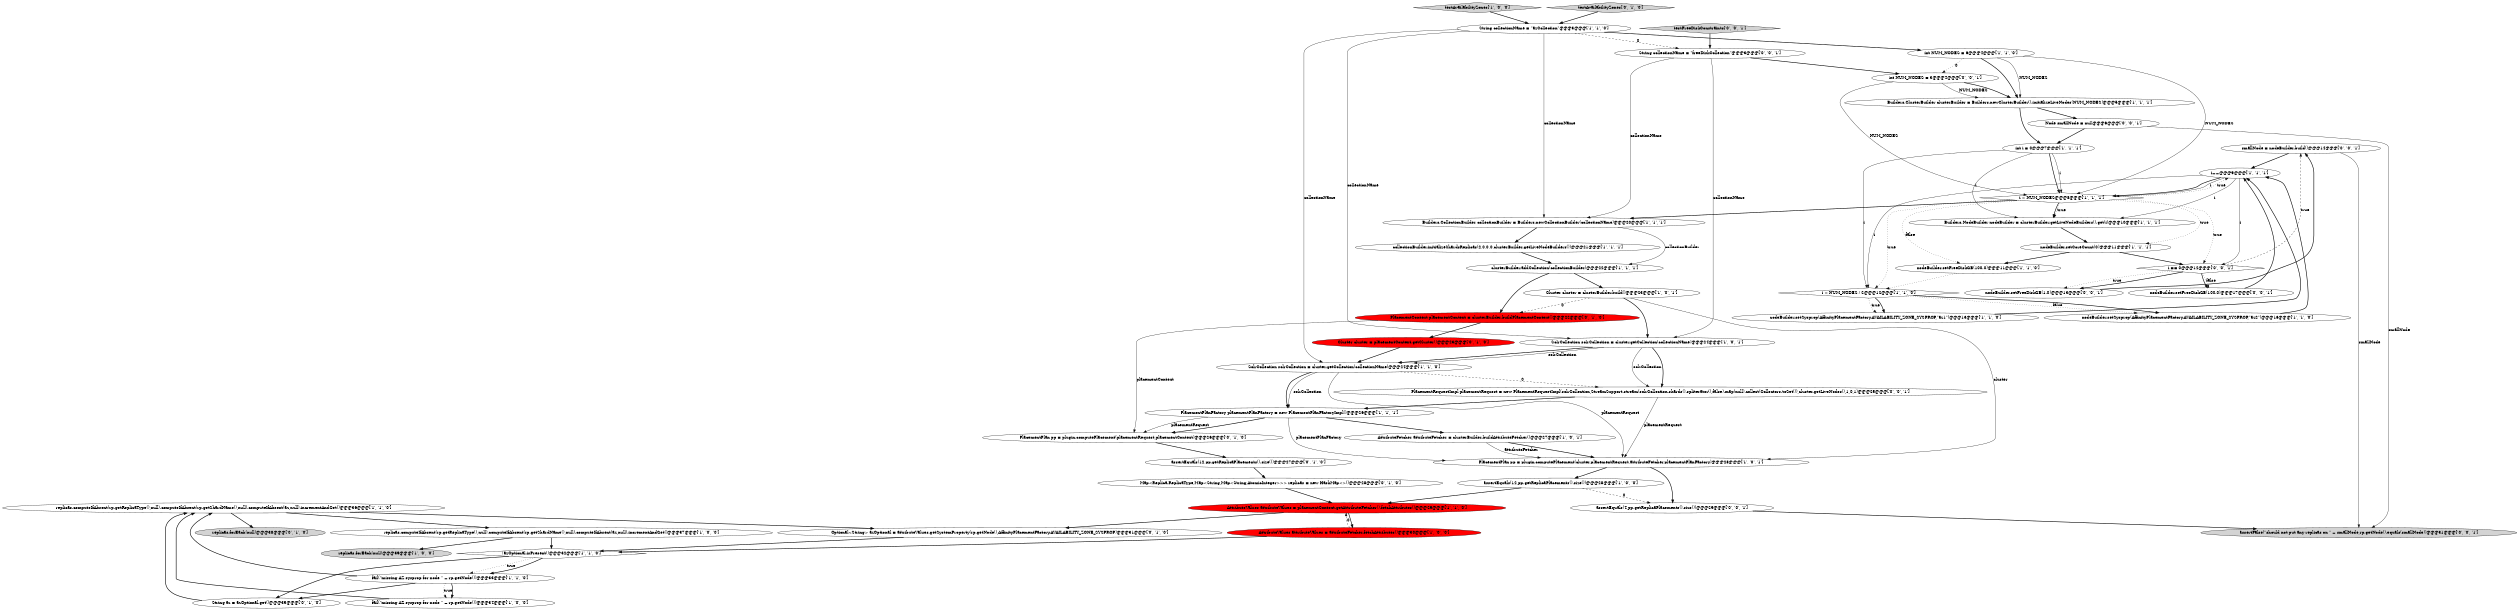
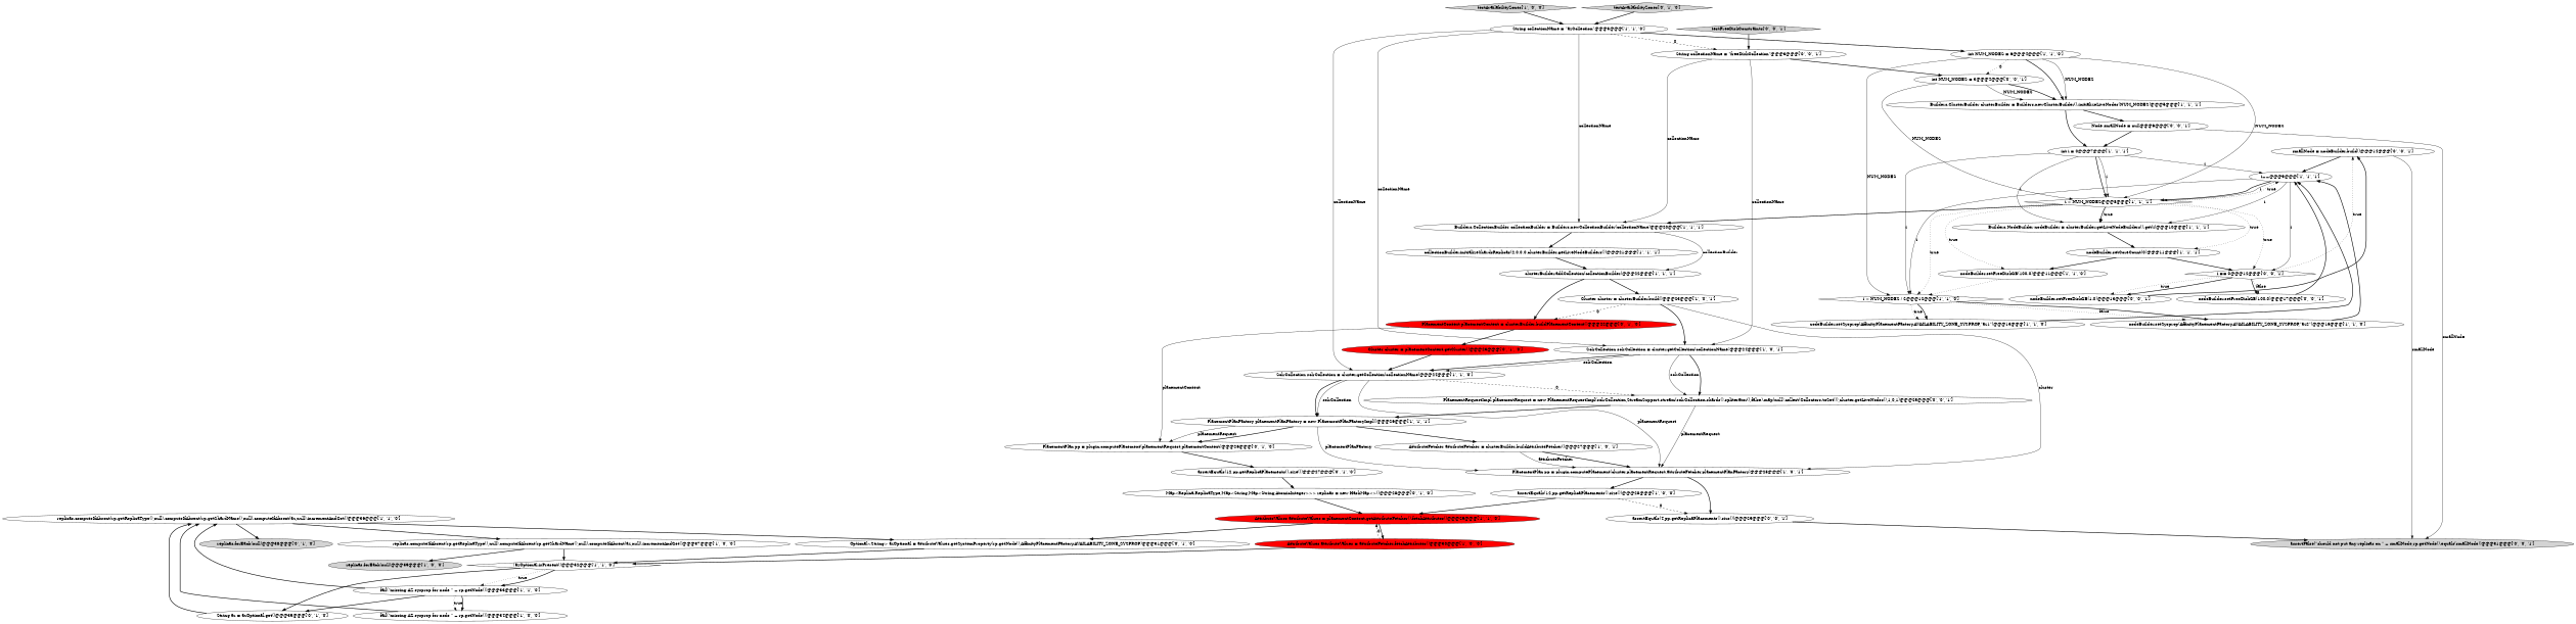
  digraph {
    node [fillcolor=white shape=ellipse style=filled]
    edge [style=bold]
    n1 [label="replicas.computeIfAbsent(rp.getReplicaType(),null).computeIfAbsent(rp.getShardName(),null).computeIfAbsent(az,null).incrementAndGet()@@@36@@@['1', '1', '0']"]
    n2 [label="replicas.computeIfAbsent(rp.getReplicaType(),null).computeIfAbsent(rp.getShardName(),null).computeIfAbsent(az,null).incrementAndGet()@@@37@@@['1', '0', '0']"]
    n3 [fillcolor=lightgray label="replicas.forEach(null)@@@38@@@['0', '1', '0']"]
    n4 [label="Optional<String> azOptional = attributeValues.getSystemProperty(rp.getNode(),AffinityPlacementFactory.AVAILABILITY_ZONE_SYSPROP)@@@31@@@['0', '1', '0']"]
    n5 [label="!azOptional.isPresent()@@@32@@@['1', '1', '0']" shape=diamond]
    n6 [fillcolor=lightgray label="replicas.forEach(null)@@@39@@@['1', '0', '0']"]
    n7 [label="PlacementPlanFactory placementPlanFactory = new PlacementPlanFactoryImpl()@@@26@@@['1', '1', '1']"]
    n8 [label="AttributeFetcher attributeFetcher = clusterBuilder.buildAttributeFetcher()@@@27@@@['1', '0', '1']"]
    n9 [label="PlacementPlan pp = plugin.computePlacement(placementRequest,placementContext)@@@26@@@['0', '1', '0']"]
    n10 [label="PlacementPlan pp = plugin.computePlacement(cluster,placementRequest,attributeFetcher,placementPlanFactory)@@@28@@@['1', '0', '1']"]
    n11 [label="assertEquals(12,pp.getReplicaPlacements().size())@@@27@@@['0', '1', '0']"]
    n12 [label="assertEquals(12,pp.getReplicaPlacements().size())@@@28@@@['1', '0', '0']"]
    n13 [label="assertEquals(4,pp.getReplicaPlacements().size())@@@29@@@['0', '0', '1']"]
    n14 [label="String az = azOptional.get()@@@35@@@['0', '1', '0']"]
    n15 [label="fail(\"missing AZ sysprop for node \" + rp.getNode())@@@33@@@['1', '1', '0']"]
    n16 [label="Cluster cluster = clusterBuilder.build()@@@23@@@['1', '0', '1']"]
    n17 [fillcolor=red label="PlacementContext placementContext = clusterBuilder.buildPlacementContext()@@@22@@@['0', '1', '0']"]
    n18 [label="SolrCollection solrCollection = cluster.getCollection(collectionName)@@@24@@@['1', '0', '1']"]
    n19 [fillcolor=red label="Cluster cluster = placementContext.getCluster()@@@23@@@['0', '1', '0']"]
    n20 [label="SolrCollection solrCollection = cluster.getCollection(collectionName)@@@24@@@['1', '1', '0']"]
    n21 [label="PlacementRequestImpl placementRequest = new PlacementRequestImpl(solrCollection,StreamSupport.stream(solrCollection.shards().spliterator(),false).map(null).collect(Collectors.toSet()),cluster.getLiveNodes(),1,0,1)@@@25@@@['0', '0', '1']"]
    n22 [label="nodeBuilder.setSysprop(AffinityPlacementFactory.AVAILABILITY_ZONE_SYSPROP,\"az2\")@@@16@@@['1', '1', '0']"]
    n23 [label="i++@@@9@@@['1', '1', '1']"]
    n24 [label="i == 0@@@12@@@['0', '0', '1']" shape=diamond]
    n25 [label="i < NUM_NODES / 2@@@12@@@['1', '1', '0']" shape=diamond]
    n26 [label="i < NUM_NODES@@@8@@@['1', '1', '1']" shape=diamond]
    n27 [label="Builders.NodeBuilder nodeBuilder = clusterBuilder.getLiveNodeBuilders().get(i)@@@10@@@['1', '1', '1']"]
    n28 [label="clusterBuilder.addCollection(collectionBuilder)@@@22@@@['1', '1', '1']"]
    n29 [label="nodeBuilder.setSysprop(AffinityPlacementFactory.AVAILABILITY_ZONE_SYSPROP,\"az1\")@@@13@@@['1', '1', '0']"]
    n30 [label="nodeBuilder.setFreeDiskGB(1.0)@@@13@@@['0', '0', '1']"]
    n31 [label="smallNode = nodeBuilder.build()@@@14@@@['0', '0', '1']"]
    n32 [label="nodeBuilder.setFreeDiskGB(100.0)@@@17@@@['0', '0', '1']"]
    n33 [fillcolor=lightgray label="assertFalse(\"should not put any replicas on \" + smallNode,rp.getNode().equals(smallNode))@@@31@@@['0', '0', '1']"]
    n34 [label="Map<Replica.ReplicaType,Map<String,Map<String,AtomicInteger>>> replicas = new HashMap<>()@@@28@@@['0', '1', '0']"]
    n35 [fillcolor=red label="AttributeValues attributeValues = placementContext.getAttributeFetcher().fetchAttributes()@@@29@@@['1', '1', '0']"]
    n36 [fillcolor=red label="AttributeValues attributeValues = attributeFetcher.fetchAttributes()@@@30@@@['1', '0', '0']"]
    n37 [fillcolor=lightgray label="testAvailabilityZones['1', '0', '0']" shape=diamond]
    n38 [label="String collectionName = \"azCollection\"@@@3@@@['1', '1', '0']"]
    n39 [label="Builders.CollectionBuilder collectionBuilder = Builders.newCollectionBuilder(collectionName)@@@20@@@['1', '1', '1']"]
    n40 [label="String collectionName = \"freeDiskCollection\"@@@3@@@['0', '0', '1']"]
    n41 [label="int NUM_NODES = 6@@@4@@@['1', '1', '0']"]
    n42 [label="nodeBuilder.setFreeDiskGB(100.0)@@@11@@@['1', '1', '0']"]
    n43 [label="nodeBuilder.setCoreCount(0)@@@11@@@['1', '1', '1']"]
    n44 [label="collectionBuilder.initializeShardsReplicas(2,0,0,0,clusterBuilder.getLiveNodeBuilders())@@@21@@@['1', '1', '1']"]
    n45 [label="fail(\"missing AZ sysprop for node \" + rp.getNode())@@@34@@@['1', '0', '0']"]
    n46 [label="int NUM_NODES = 3@@@4@@@['0', '0', '1']"]
    n47 [label="Builders.ClusterBuilder clusterBuilder = Builders.newClusterBuilder().initializeLiveNodes(NUM_NODES)@@@5@@@['1', '1', '1']"]
    n48 [fillcolor=lightgray label="testFreeDiskConstraints['0', '0', '1']" shape=diamond]
    n49 [label="Node smallNode = null@@@6@@@['0', '0', '1']"]
    n50 [label="int i = 0@@@7@@@['1', '1', '1']"]
    n51 [fillcolor=lightgray label="testAvailabilityZones['0', '1', '0']" shape=diamond]
    n1 -> n2
    n1 -> n3
    n1 -> n4
    n2 -> n5
    n2 -> n6
    n4 -> n5
    n5 -> n14
    n5 -> n15 [label=true style=dotted]
    n5 -> n15
    n7 -> n8
    n7 -> n9
    n7 -> n9 [label=placementRequest style=solid]
    n7 -> n10 [label=placementPlanFactory style=solid]
    n8 -> n10
    n8 -> n10 [label=attributeFetcher style=solid]
    n9 -> n11
    n10 -> n12
    n10 -> n13
    n11 -> n34
    n12 -> n13 [label=0 style=dashed]
    n12 -> n35
    n13 -> n33
    n14 -> n1
    n15 -> n1
    n15 -> n14
    n15 -> n45 [label=true style=dotted]
    n15 -> n45
    n16 -> n10 [label=cluster style=solid]
    n16 -> n17 [label=0 style=dashed]
    n16 -> n18
    n17 -> n9 [label=placementContext style=solid]
    n17 -> n19
    n18 -> n20
    n18 -> n20 [label=solrCollection style=solid]
    n18 -> n21 [label=solrCollection style=solid]
    n18 -> n21
    n19 -> n20
    n20 -> n7 [label=solrCollection style=solid]
    n20 -> n7
    n20 -> n10 [label=placementRequest style=solid]
    n20 -> n21 [label=0 style=dashed]
    n21 -> n7
    n21 -> n10 [label=placementRequest style=solid]
    n22 -> n23
    n23 -> n24 [label=i style=solid]
    n23 -> n25 [label=i style=solid]
    n23 -> n26
    n23 -> n26 [label=i style=solid]
    n23 -> n27 [label=i style=solid]
    n24 -> n30 [label=true style=dotted]
    n24 -> n30
-   n24 -> n31 [label=true style=dashed]
+   n24 -> n31 [label=true style=dotted]
    n24 -> n32
    n24 -> n32 [label=false style=dotted]
    n25 -> n22 [label=false style=dotted]
    n25 -> n22
    n25 -> n29 [label=true style=dotted]
    n25 -> n29
    n26 -> n23 [label=true style=dotted]
    n26 -> n24 [label=true style=dotted]
    n26 -> n25 [label=true style=dotted]
    n26 -> n27
    n26 -> n27 [label=true style=dotted]
    n26 -> n39
-   n26 -> n42 [label=false style=dotted]
+   n26 -> n42 [label=true style=dotted]
    n26 -> n43 [label=true style=dotted]
    n27 -> n43
    n28 -> n16
    n28 -> n17
    n29 -> n23
    n30 -> n31
    n31 -> n23
    n31 -> n33 [label=smallNode style=solid]
    n32 -> n23
    n34 -> n35
    n35 -> n4
    n35 -> n36
    n36 -> n5
    n36 -> n35 [label=0 style=dashed]
    n37 -> n38
    n38 -> n18 [label=collectionName style=solid]
    n38 -> n20 [label=collectionName style=solid]
    n38 -> n39 [label=collectionName style=solid]
    n38 -> n40 [label=0 style=dashed]
    n38 -> n41
    n39 -> n28 [label=collectionBuilder style=solid]
    n39 -> n44
    n40 -> n18 [label=collectionName style=solid]
    n40 -> n39 [label=collectionName style=solid]
    n40 -> n46
+   n41 -> n25 [label=NUM_NODES style=solid]
    n41 -> n26 [label=NUM_NODES style=solid]
    n41 -> n46 [label=0 style=dotted]
    n41 -> n47 [label=NUM_NODES style=solid]
    n41 -> n47
    n42 -> n25 [style=dotted]
    n43 -> n24
    n43 -> n42
    n44 -> n28
    n45 -> n1
    n46 -> n26 [label=NUM_NODES style=solid]
    n46 -> n47 [label=NUM_NODES style=solid]
    n46 -> n47
    n47 -> n49
    n47 -> n50
    n48 -> n40
    n49 -> n33 [label=smallNode style=solid]
    n49 -> n50
+   n50 -> n23 [label=i style=solid]
    n50 -> n25 [label=i style=solid]
    n50 -> n26
    n50 -> n26 [label=i style=solid]
    n50 -> n27 [label=i style=solid]
    n51 -> n38
  }
